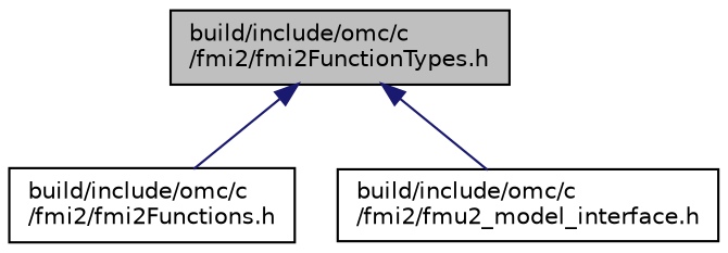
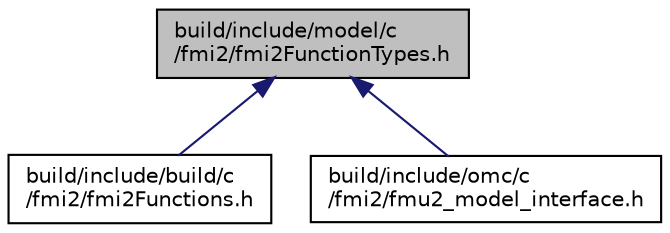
  digraph {
    node [color=black fillcolor=white fontname=Helvetica fontsize=10 shape=record style=filled]
    edge [color=midnightblue dir=back fontname=Helvetica fontsize=10 labelfontname=Helvetica labelfontsize=10 style=solid]
-   n1 [fillcolor=grey75 fontcolor=black height=0.2 label="build/include/omc/c\l/fmi2/fmi2FunctionTypes.h" width=0.4]
-   n2 [height=0.2 label="build/include/omc/c\l/fmi2/fmi2Functions.h" width=0.4]
+   n1 [fillcolor=grey75 fontcolor=black height=0.2 label="build/include/model/c\l/fmi2/fmi2FunctionTypes.h" width=0.4]
+   n2 [height=0.2 label="build/include/build/c\l/fmi2/fmi2Functions.h" width=0.4]
    n3 [height=0.2 label="build/include/omc/c\l/fmi2/fmu2_model_interface.h" width=0.4]
    n1 -> n2
    n1 -> n3
  }
